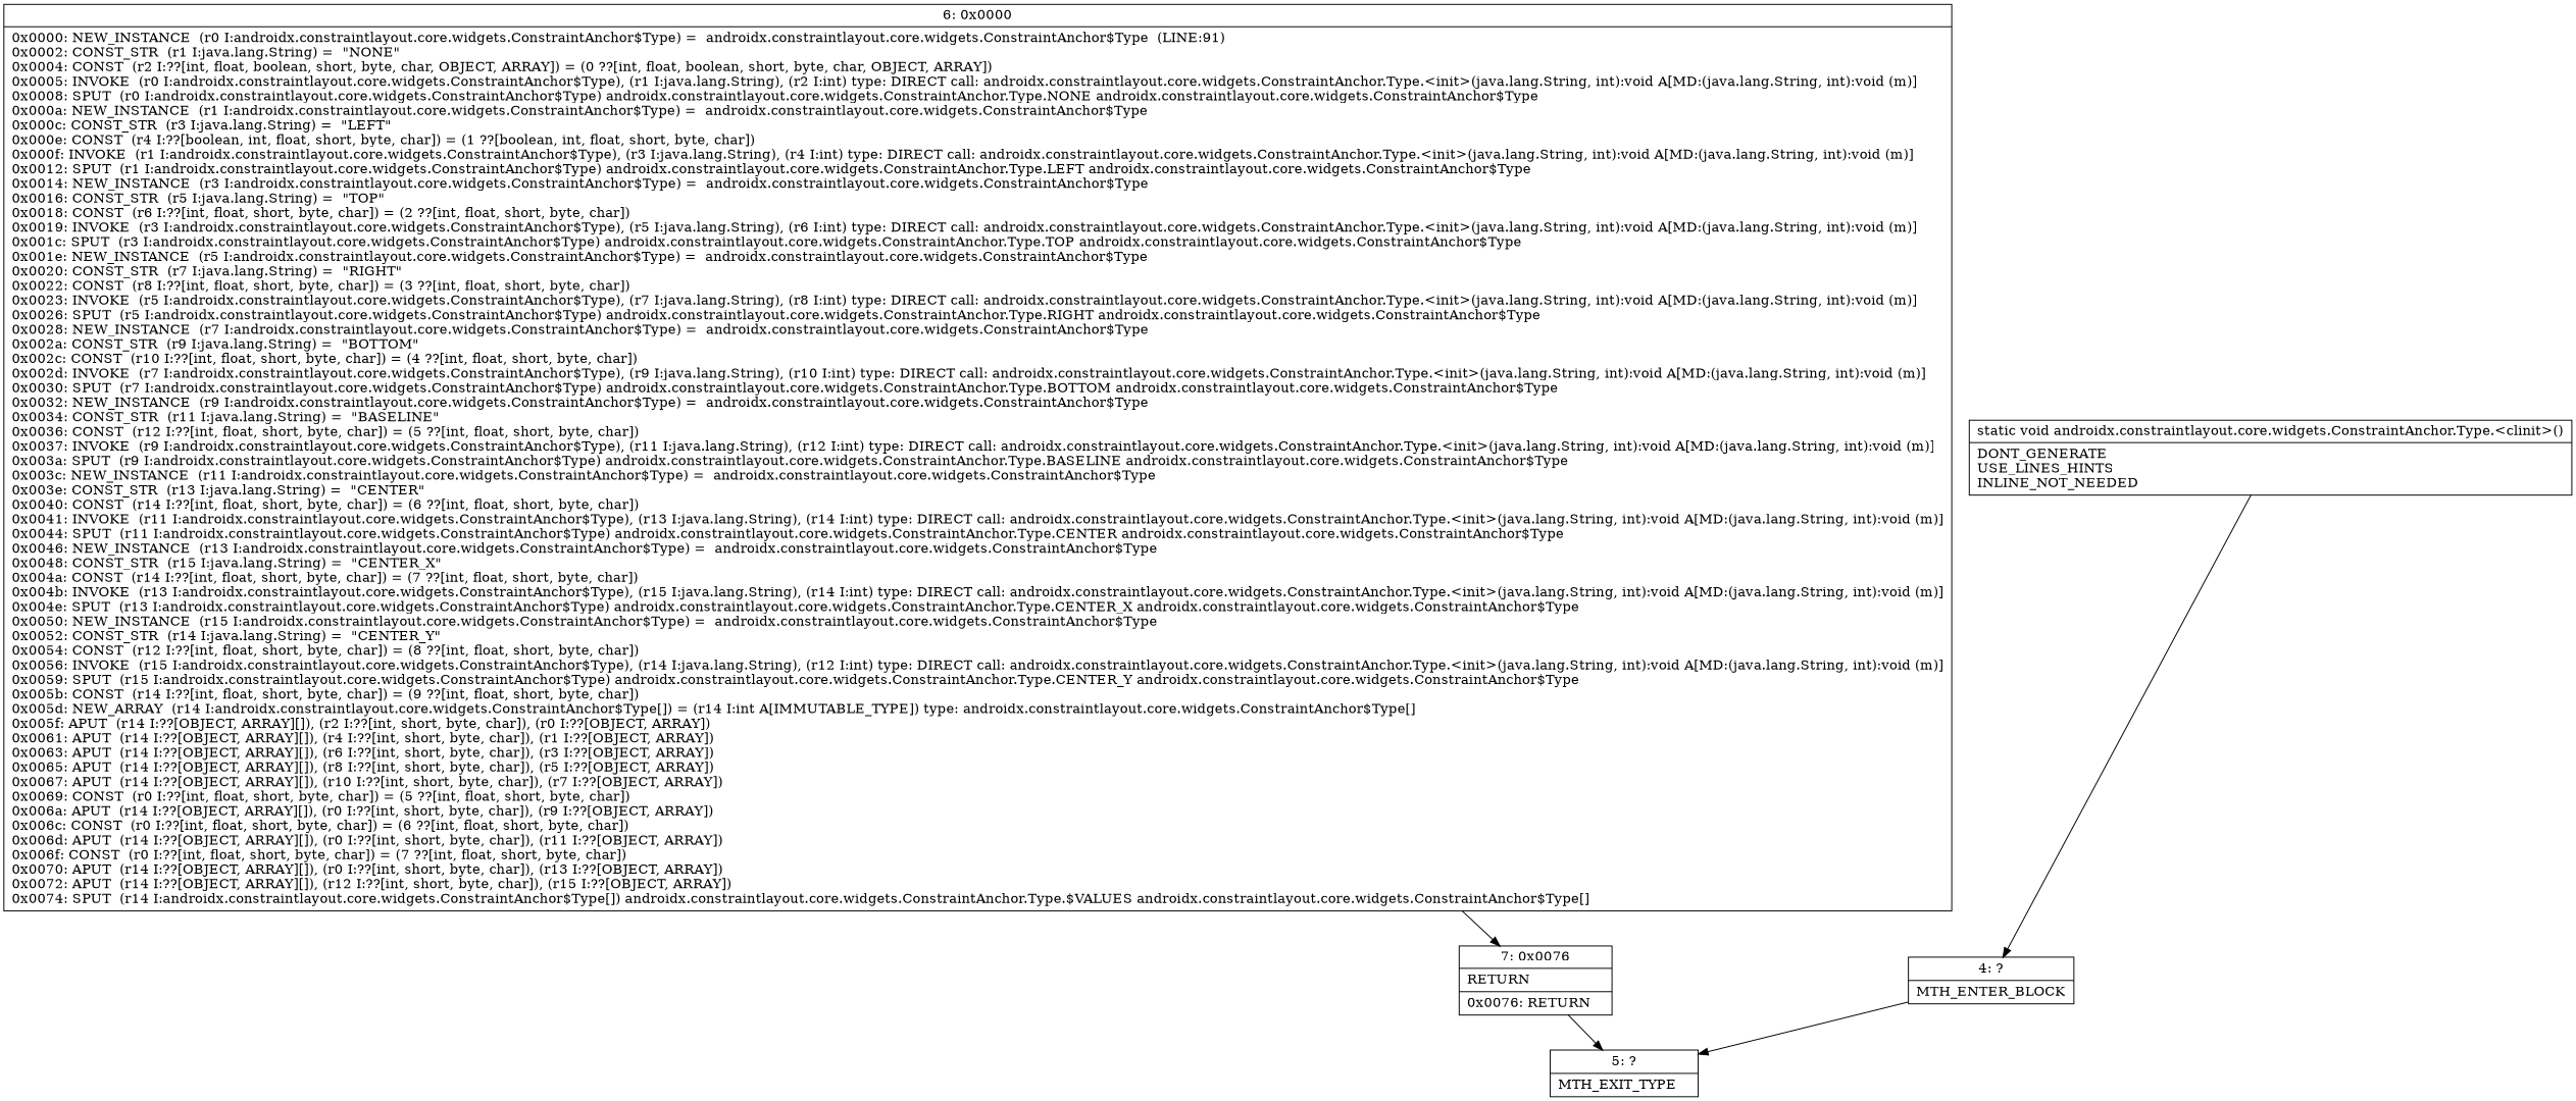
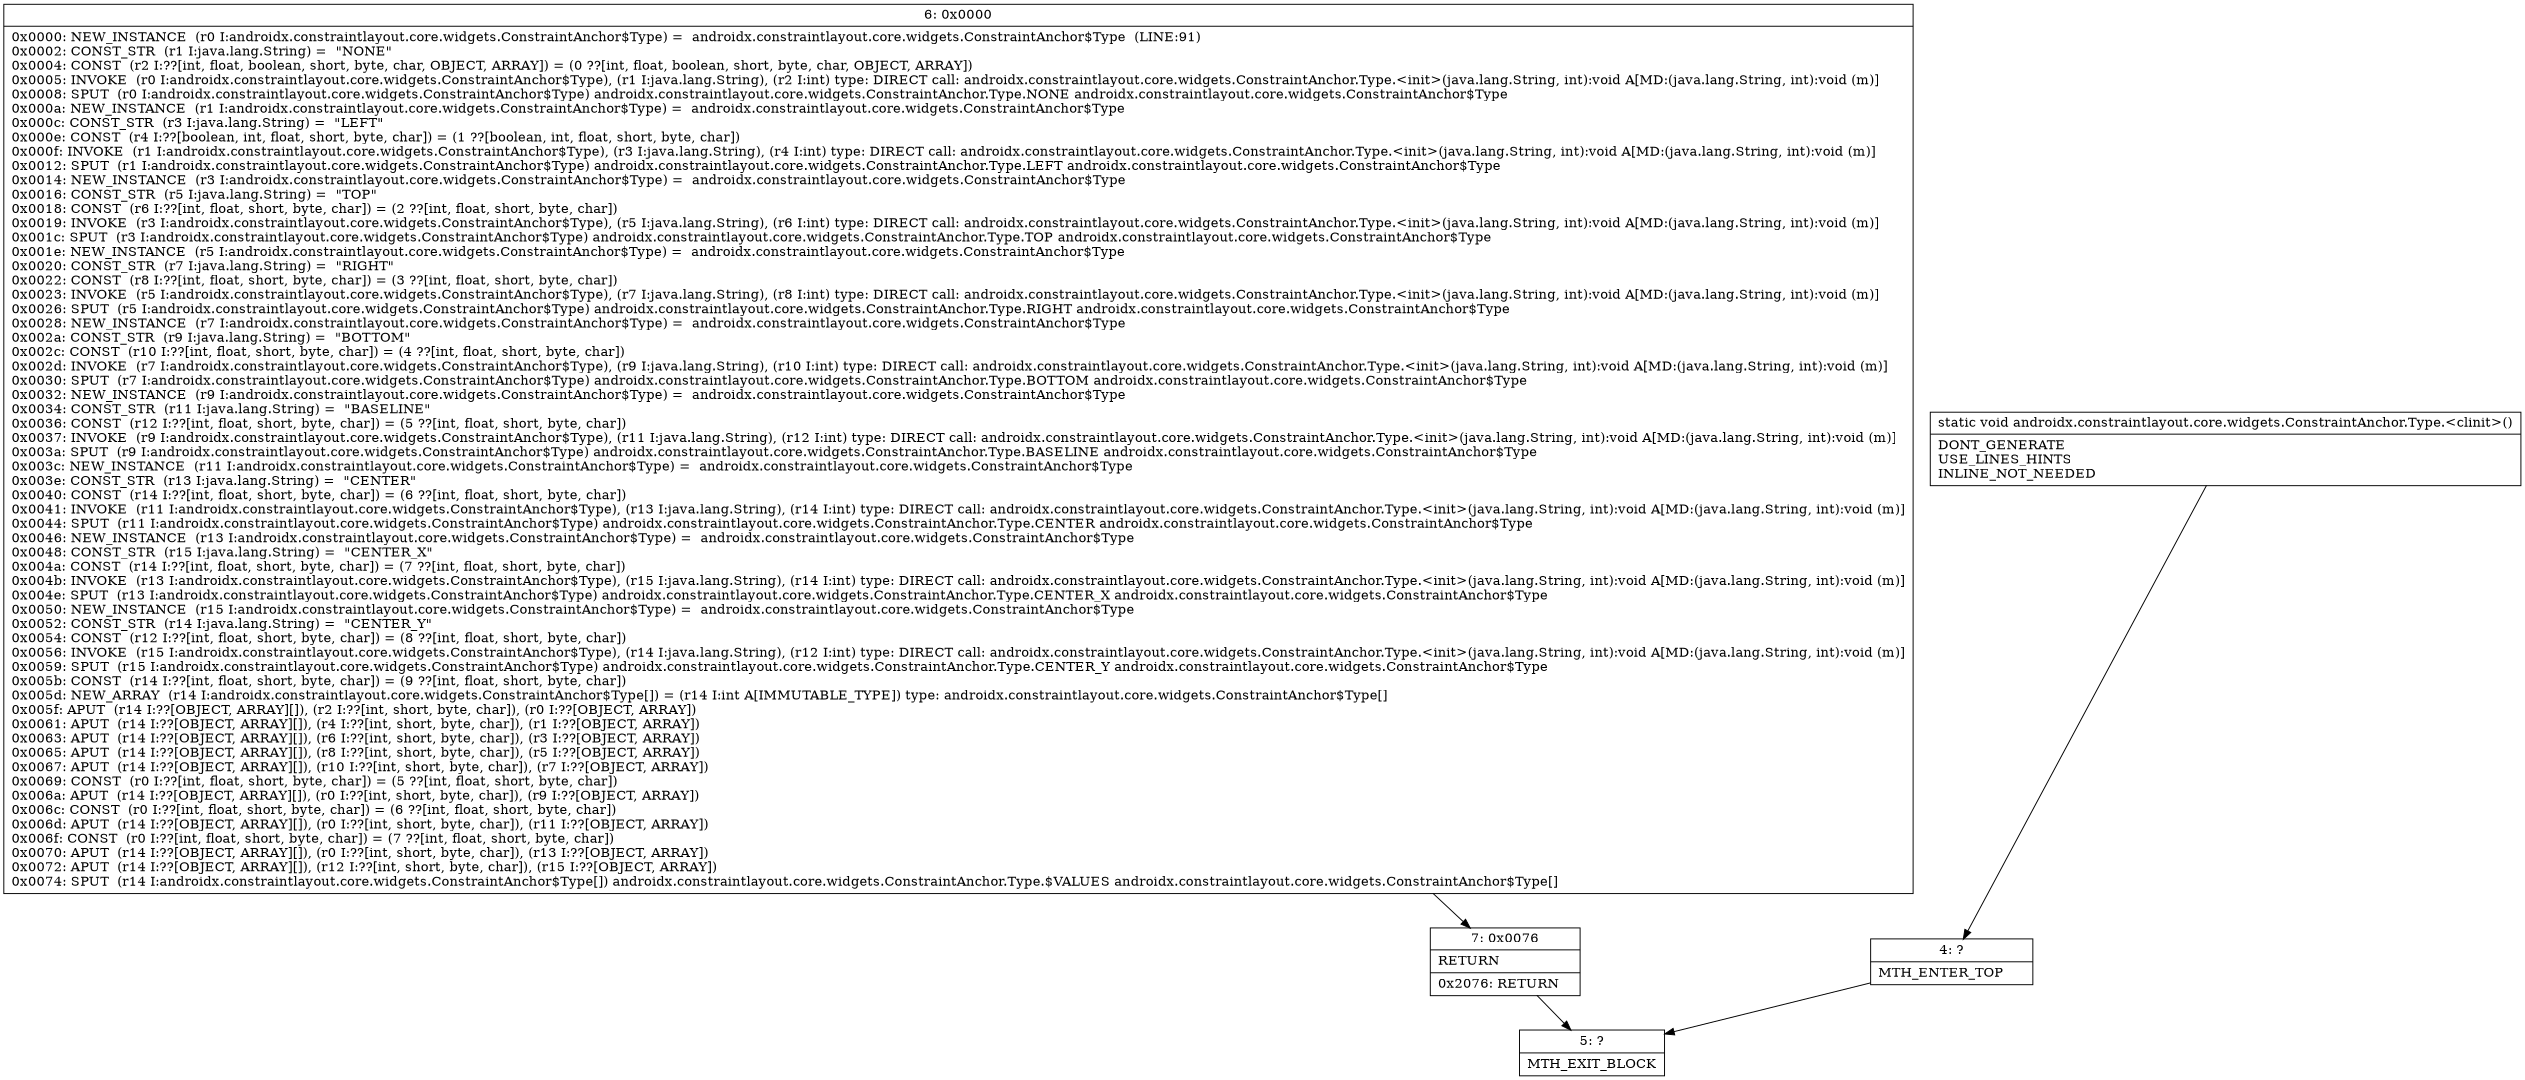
  digraph {
    node [shape=record]
-   n1 [label="{4\:\ ?|MTH_ENTER_BLOCK\l}"]
-   n2 [label="{5\:\ ?|MTH_EXIT_TYPE\l}"]
+   n1 [label="{4\:\ ?|MTH_ENTER_TOP\l}"]
+   n2 [label="{5\:\ ?|MTH_EXIT_BLOCK\l}"]
    n3 [label="{6\:\ 0x0000|0x0000: NEW_INSTANCE  (r0 I:androidx.constraintlayout.core.widgets.ConstraintAnchor$Type) =  androidx.constraintlayout.core.widgets.ConstraintAnchor$Type  (LINE:91)\l0x0002: CONST_STR  (r1 I:java.lang.String) =  \"NONE\" \l0x0004: CONST  (r2 I:??[int, float, boolean, short, byte, char, OBJECT, ARRAY]) = (0 ??[int, float, boolean, short, byte, char, OBJECT, ARRAY]) \l0x0005: INVOKE  (r0 I:androidx.constraintlayout.core.widgets.ConstraintAnchor$Type), (r1 I:java.lang.String), (r2 I:int) type: DIRECT call: androidx.constraintlayout.core.widgets.ConstraintAnchor.Type.\<init\>(java.lang.String, int):void A[MD:(java.lang.String, int):void (m)]\l0x0008: SPUT  (r0 I:androidx.constraintlayout.core.widgets.ConstraintAnchor$Type) androidx.constraintlayout.core.widgets.ConstraintAnchor.Type.NONE androidx.constraintlayout.core.widgets.ConstraintAnchor$Type \l0x000a: NEW_INSTANCE  (r1 I:androidx.constraintlayout.core.widgets.ConstraintAnchor$Type) =  androidx.constraintlayout.core.widgets.ConstraintAnchor$Type \l0x000c: CONST_STR  (r3 I:java.lang.String) =  \"LEFT\" \l0x000e: CONST  (r4 I:??[boolean, int, float, short, byte, char]) = (1 ??[boolean, int, float, short, byte, char]) \l0x000f: INVOKE  (r1 I:androidx.constraintlayout.core.widgets.ConstraintAnchor$Type), (r3 I:java.lang.String), (r4 I:int) type: DIRECT call: androidx.constraintlayout.core.widgets.ConstraintAnchor.Type.\<init\>(java.lang.String, int):void A[MD:(java.lang.String, int):void (m)]\l0x0012: SPUT  (r1 I:androidx.constraintlayout.core.widgets.ConstraintAnchor$Type) androidx.constraintlayout.core.widgets.ConstraintAnchor.Type.LEFT androidx.constraintlayout.core.widgets.ConstraintAnchor$Type \l0x0014: NEW_INSTANCE  (r3 I:androidx.constraintlayout.core.widgets.ConstraintAnchor$Type) =  androidx.constraintlayout.core.widgets.ConstraintAnchor$Type \l0x0016: CONST_STR  (r5 I:java.lang.String) =  \"TOP\" \l0x0018: CONST  (r6 I:??[int, float, short, byte, char]) = (2 ??[int, float, short, byte, char]) \l0x0019: INVOKE  (r3 I:androidx.constraintlayout.core.widgets.ConstraintAnchor$Type), (r5 I:java.lang.String), (r6 I:int) type: DIRECT call: androidx.constraintlayout.core.widgets.ConstraintAnchor.Type.\<init\>(java.lang.String, int):void A[MD:(java.lang.String, int):void (m)]\l0x001c: SPUT  (r3 I:androidx.constraintlayout.core.widgets.ConstraintAnchor$Type) androidx.constraintlayout.core.widgets.ConstraintAnchor.Type.TOP androidx.constraintlayout.core.widgets.ConstraintAnchor$Type \l0x001e: NEW_INSTANCE  (r5 I:androidx.constraintlayout.core.widgets.ConstraintAnchor$Type) =  androidx.constraintlayout.core.widgets.ConstraintAnchor$Type \l0x0020: CONST_STR  (r7 I:java.lang.String) =  \"RIGHT\" \l0x0022: CONST  (r8 I:??[int, float, short, byte, char]) = (3 ??[int, float, short, byte, char]) \l0x0023: INVOKE  (r5 I:androidx.constraintlayout.core.widgets.ConstraintAnchor$Type), (r7 I:java.lang.String), (r8 I:int) type: DIRECT call: androidx.constraintlayout.core.widgets.ConstraintAnchor.Type.\<init\>(java.lang.String, int):void A[MD:(java.lang.String, int):void (m)]\l0x0026: SPUT  (r5 I:androidx.constraintlayout.core.widgets.ConstraintAnchor$Type) androidx.constraintlayout.core.widgets.ConstraintAnchor.Type.RIGHT androidx.constraintlayout.core.widgets.ConstraintAnchor$Type \l0x0028: NEW_INSTANCE  (r7 I:androidx.constraintlayout.core.widgets.ConstraintAnchor$Type) =  androidx.constraintlayout.core.widgets.ConstraintAnchor$Type \l0x002a: CONST_STR  (r9 I:java.lang.String) =  \"BOTTOM\" \l0x002c: CONST  (r10 I:??[int, float, short, byte, char]) = (4 ??[int, float, short, byte, char]) \l0x002d: INVOKE  (r7 I:androidx.constraintlayout.core.widgets.ConstraintAnchor$Type), (r9 I:java.lang.String), (r10 I:int) type: DIRECT call: androidx.constraintlayout.core.widgets.ConstraintAnchor.Type.\<init\>(java.lang.String, int):void A[MD:(java.lang.String, int):void (m)]\l0x0030: SPUT  (r7 I:androidx.constraintlayout.core.widgets.ConstraintAnchor$Type) androidx.constraintlayout.core.widgets.ConstraintAnchor.Type.BOTTOM androidx.constraintlayout.core.widgets.ConstraintAnchor$Type \l0x0032: NEW_INSTANCE  (r9 I:androidx.constraintlayout.core.widgets.ConstraintAnchor$Type) =  androidx.constraintlayout.core.widgets.ConstraintAnchor$Type \l0x0034: CONST_STR  (r11 I:java.lang.String) =  \"BASELINE\" \l0x0036: CONST  (r12 I:??[int, float, short, byte, char]) = (5 ??[int, float, short, byte, char]) \l0x0037: INVOKE  (r9 I:androidx.constraintlayout.core.widgets.ConstraintAnchor$Type), (r11 I:java.lang.String), (r12 I:int) type: DIRECT call: androidx.constraintlayout.core.widgets.ConstraintAnchor.Type.\<init\>(java.lang.String, int):void A[MD:(java.lang.String, int):void (m)]\l0x003a: SPUT  (r9 I:androidx.constraintlayout.core.widgets.ConstraintAnchor$Type) androidx.constraintlayout.core.widgets.ConstraintAnchor.Type.BASELINE androidx.constraintlayout.core.widgets.ConstraintAnchor$Type \l0x003c: NEW_INSTANCE  (r11 I:androidx.constraintlayout.core.widgets.ConstraintAnchor$Type) =  androidx.constraintlayout.core.widgets.ConstraintAnchor$Type \l0x003e: CONST_STR  (r13 I:java.lang.String) =  \"CENTER\" \l0x0040: CONST  (r14 I:??[int, float, short, byte, char]) = (6 ??[int, float, short, byte, char]) \l0x0041: INVOKE  (r11 I:androidx.constraintlayout.core.widgets.ConstraintAnchor$Type), (r13 I:java.lang.String), (r14 I:int) type: DIRECT call: androidx.constraintlayout.core.widgets.ConstraintAnchor.Type.\<init\>(java.lang.String, int):void A[MD:(java.lang.String, int):void (m)]\l0x0044: SPUT  (r11 I:androidx.constraintlayout.core.widgets.ConstraintAnchor$Type) androidx.constraintlayout.core.widgets.ConstraintAnchor.Type.CENTER androidx.constraintlayout.core.widgets.ConstraintAnchor$Type \l0x0046: NEW_INSTANCE  (r13 I:androidx.constraintlayout.core.widgets.ConstraintAnchor$Type) =  androidx.constraintlayout.core.widgets.ConstraintAnchor$Type \l0x0048: CONST_STR  (r15 I:java.lang.String) =  \"CENTER_X\" \l0x004a: CONST  (r14 I:??[int, float, short, byte, char]) = (7 ??[int, float, short, byte, char]) \l0x004b: INVOKE  (r13 I:androidx.constraintlayout.core.widgets.ConstraintAnchor$Type), (r15 I:java.lang.String), (r14 I:int) type: DIRECT call: androidx.constraintlayout.core.widgets.ConstraintAnchor.Type.\<init\>(java.lang.String, int):void A[MD:(java.lang.String, int):void (m)]\l0x004e: SPUT  (r13 I:androidx.constraintlayout.core.widgets.ConstraintAnchor$Type) androidx.constraintlayout.core.widgets.ConstraintAnchor.Type.CENTER_X androidx.constraintlayout.core.widgets.ConstraintAnchor$Type \l0x0050: NEW_INSTANCE  (r15 I:androidx.constraintlayout.core.widgets.ConstraintAnchor$Type) =  androidx.constraintlayout.core.widgets.ConstraintAnchor$Type \l0x0052: CONST_STR  (r14 I:java.lang.String) =  \"CENTER_Y\" \l0x0054: CONST  (r12 I:??[int, float, short, byte, char]) = (8 ??[int, float, short, byte, char]) \l0x0056: INVOKE  (r15 I:androidx.constraintlayout.core.widgets.ConstraintAnchor$Type), (r14 I:java.lang.String), (r12 I:int) type: DIRECT call: androidx.constraintlayout.core.widgets.ConstraintAnchor.Type.\<init\>(java.lang.String, int):void A[MD:(java.lang.String, int):void (m)]\l0x0059: SPUT  (r15 I:androidx.constraintlayout.core.widgets.ConstraintAnchor$Type) androidx.constraintlayout.core.widgets.ConstraintAnchor.Type.CENTER_Y androidx.constraintlayout.core.widgets.ConstraintAnchor$Type \l0x005b: CONST  (r14 I:??[int, float, short, byte, char]) = (9 ??[int, float, short, byte, char]) \l0x005d: NEW_ARRAY  (r14 I:androidx.constraintlayout.core.widgets.ConstraintAnchor$Type[]) = (r14 I:int A[IMMUTABLE_TYPE]) type: androidx.constraintlayout.core.widgets.ConstraintAnchor$Type[] \l0x005f: APUT  (r14 I:??[OBJECT, ARRAY][]), (r2 I:??[int, short, byte, char]), (r0 I:??[OBJECT, ARRAY]) \l0x0061: APUT  (r14 I:??[OBJECT, ARRAY][]), (r4 I:??[int, short, byte, char]), (r1 I:??[OBJECT, ARRAY]) \l0x0063: APUT  (r14 I:??[OBJECT, ARRAY][]), (r6 I:??[int, short, byte, char]), (r3 I:??[OBJECT, ARRAY]) \l0x0065: APUT  (r14 I:??[OBJECT, ARRAY][]), (r8 I:??[int, short, byte, char]), (r5 I:??[OBJECT, ARRAY]) \l0x0067: APUT  (r14 I:??[OBJECT, ARRAY][]), (r10 I:??[int, short, byte, char]), (r7 I:??[OBJECT, ARRAY]) \l0x0069: CONST  (r0 I:??[int, float, short, byte, char]) = (5 ??[int, float, short, byte, char]) \l0x006a: APUT  (r14 I:??[OBJECT, ARRAY][]), (r0 I:??[int, short, byte, char]), (r9 I:??[OBJECT, ARRAY]) \l0x006c: CONST  (r0 I:??[int, float, short, byte, char]) = (6 ??[int, float, short, byte, char]) \l0x006d: APUT  (r14 I:??[OBJECT, ARRAY][]), (r0 I:??[int, short, byte, char]), (r11 I:??[OBJECT, ARRAY]) \l0x006f: CONST  (r0 I:??[int, float, short, byte, char]) = (7 ??[int, float, short, byte, char]) \l0x0070: APUT  (r14 I:??[OBJECT, ARRAY][]), (r0 I:??[int, short, byte, char]), (r13 I:??[OBJECT, ARRAY]) \l0x0072: APUT  (r14 I:??[OBJECT, ARRAY][]), (r12 I:??[int, short, byte, char]), (r15 I:??[OBJECT, ARRAY]) \l0x0074: SPUT  (r14 I:androidx.constraintlayout.core.widgets.ConstraintAnchor$Type[]) androidx.constraintlayout.core.widgets.ConstraintAnchor.Type.$VALUES androidx.constraintlayout.core.widgets.ConstraintAnchor$Type[] \l}"]
-   n4 [label="{7\:\ 0x0076|RETURN\l|0x0076: RETURN   \l}"]
+   n4 [label="{7\:\ 0x0076|RETURN\l|0x2076: RETURN   \l}"]
    n5 [label="{static void androidx.constraintlayout.core.widgets.ConstraintAnchor.Type.\<clinit\>()  | DONT_GENERATE\lUSE_LINES_HINTS\lINLINE_NOT_NEEDED\l}"]
    n1 -> n2
    n3 -> n4
    n4 -> n2
    n5 -> n1
  }
